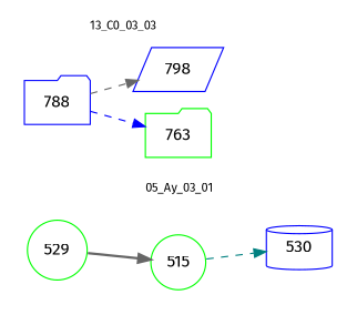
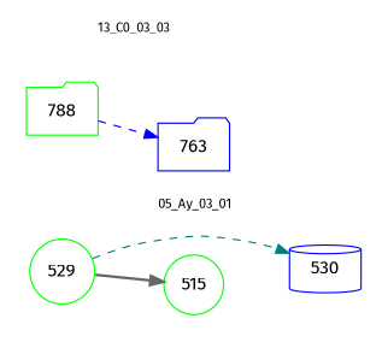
  digraph {
    fontname="Fira Sans"
    rankdir=LR
    node [color=green fontname="Fira Sans" shape=circle]
    edge [color=gray40 fontname="Fira Sans" style=dashed]
    n1 [label=529]
    n2 [label=515]
    n3 [color=blue label=530 shape=cylinder]
-   n4 [color=blue label=788 shape=folder]
-   n5 [label=763 shape=folder]
-   n6 [color=blue label=798 shape=parallelogram]
+   n4 [label=788 shape=folder]
+   n5 [color=blue label=763 shape=folder]
    subgraph cluster_1 {
      color=white
      fontsize=10
      label="05_Ay_03_01"
      n1
      n2
      n3
    }
    subgraph cluster_2 {
      color=white
      fontsize=10
      label="13_C0_03_03"
      n4
      n5
-     n6
    }
    n1 -> n2 [style=bold]
-   n2 -> n3 [color=teal]
+   n1 -> n3 [color=teal]
    n4 -> n5 [color=blue]
-   n4 -> n6
  }
